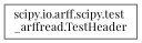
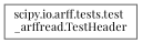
  digraph {
    rankdir=LR
    fontname="Playfair Display"
-   n1 [color=grey40 fillcolor=white fontname="Playfair Display" fontsize=10 height=0.2 label="scipy.io.arff.scipy.test\l_arffread.TestHeader" shape=box style=filled width=0.4]
+   n1 [color=grey40 fillcolor=white fontname="Playfair Display" fontsize=10 height=0.2 label="scipy.io.arff.tests.test\l_arffread.TestHeader" shape=box style=filled width=0.4]
  }
